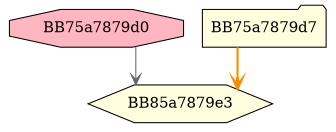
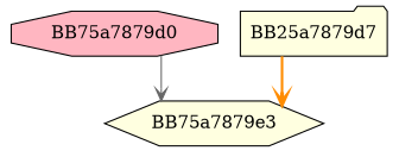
  digraph {
    splines=ortho
    node [fillcolor=lightyellow style=filled]
    edge [arrowhead=vee]
    BB75a7879d0 [fillcolor=lightpink shape=octagon]
-   BB75a7879e3 [shape=hexagon label=BB85a7879e3]
-   BB75a7879d7 [shape=folder]
+   BB75a7879e3 [shape=hexagon]
+   BB75a7879d7 [shape=folder label=BB25a7879d7]
    BB75a7879d0 -> BB75a7879e3 [color=gray40 style=solid]
    BB75a7879d7 -> BB75a7879e3 [color=darkorange style=bold]
  }
